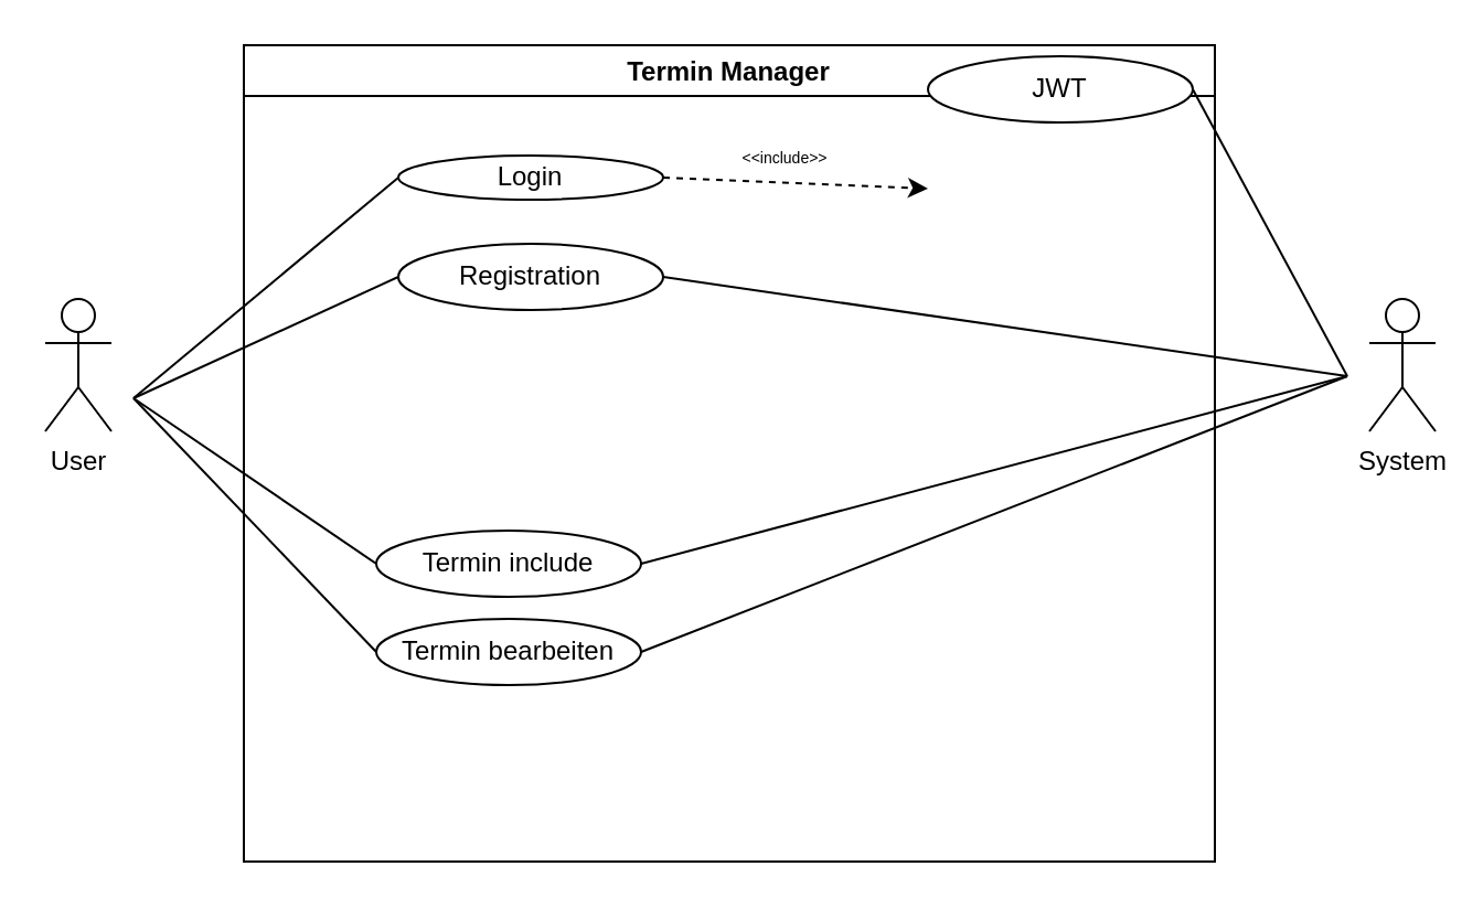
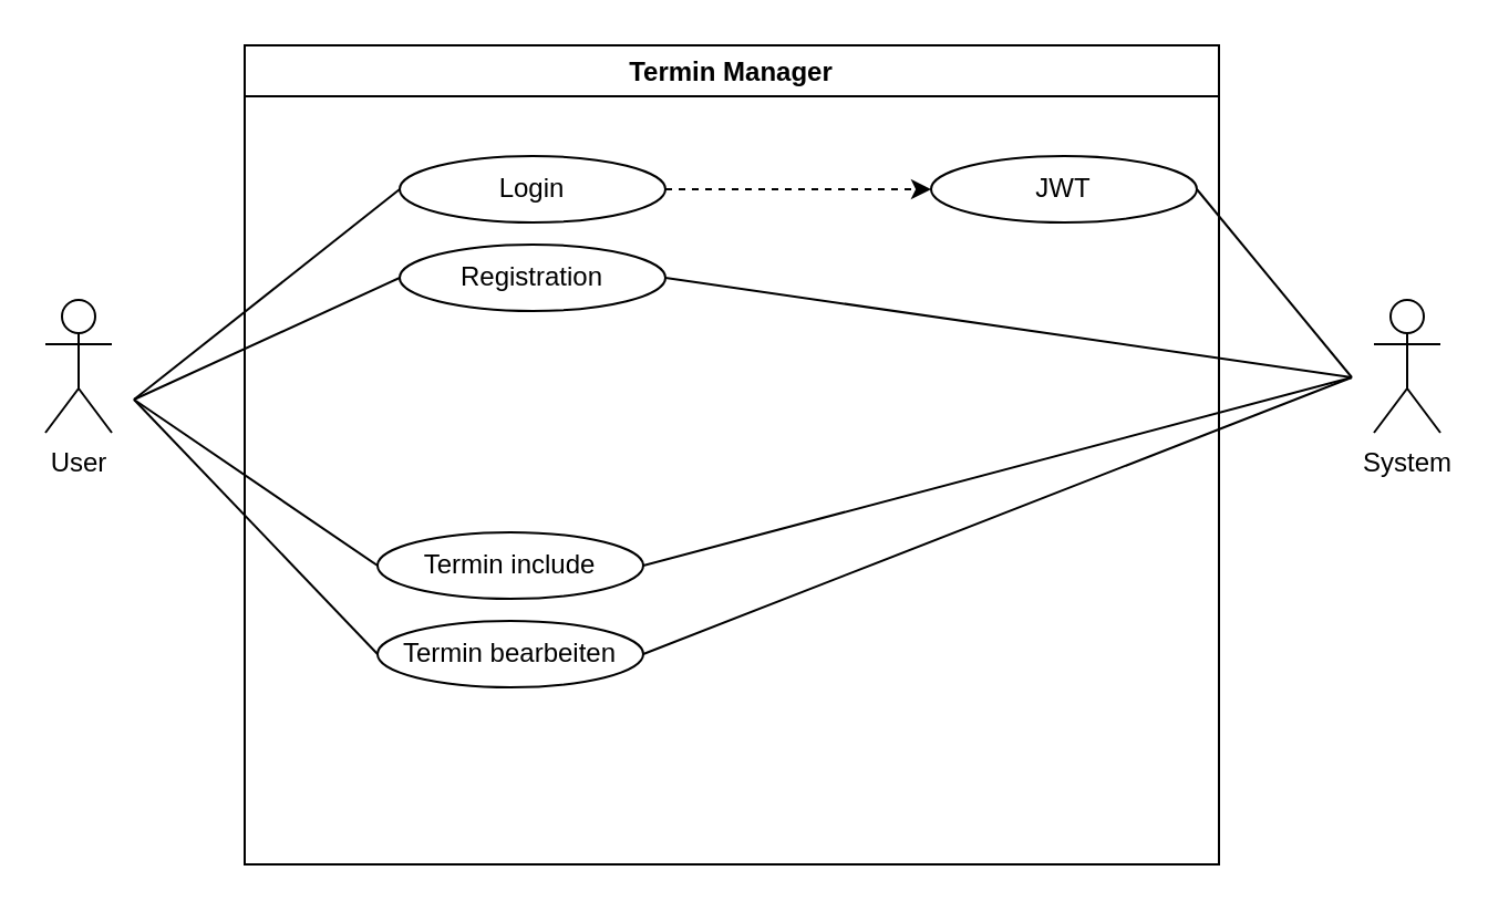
  <mxCell id="0" />
  <mxCell id="1" parent="0" />
  <mxCell id="2" value="User" style="shape=umlActor;verticalLabelPosition=bottom;verticalAlign=top;html=1;outlineConnect=0;" parent="1" vertex="1"><mxGeometry x="20" y="135" width="30" height="60" as="geometry" /></mxCell>
  <mxCell id="3" value="Termin Manager" style="swimlane;startSize=23;" parent="1" vertex="1"><mxGeometry x="110" y="20" width="440" height="370" as="geometry" /></mxCell>
- <mxCell id="4" value="Login" style="ellipse;whiteSpace=wrap;html=1;" parent="3" vertex="1"><mxGeometry x="70" y="50" width="120" height="20" as="geometry" /></mxCell>
+ <mxCell id="4" value="Login" style="ellipse;whiteSpace=wrap;html=1;" parent="3" vertex="1"><mxGeometry x="70" y="50" width="120" height="30" as="geometry" /></mxCell>
  <mxCell id="5" value="Termin include" style="ellipse;whiteSpace=wrap;html=1;" parent="3" vertex="1"><mxGeometry x="60" y="220" width="120" height="30" as="geometry" /></mxCell>
  <mxCell id="6" value="Termin bearbeiten" style="ellipse;whiteSpace=wrap;html=1;" parent="3" vertex="1"><mxGeometry x="60" y="260" width="120" height="30" as="geometry" /></mxCell>
  <mxCell id="7" value="Registration" style="ellipse;whiteSpace=wrap;html=1;" vertex="1" parent="3"><mxGeometry x="70" y="90" width="120" height="30" as="geometry" /></mxCell>
- <mxCell id="8" value="JWT" style="ellipse;whiteSpace=wrap;html=1;" vertex="1" parent="3"><mxGeometry x="310" y="5" width="120" height="30" as="geometry" /></mxCell>
+ <mxCell id="8" value="JWT" style="ellipse;whiteSpace=wrap;html=1;" vertex="1" parent="3"><mxGeometry x="310" y="50" width="120" height="30" as="geometry" /></mxCell>
  <mxCell id="9" value="" style="endArrow=classic;html=1;dashed=1;exitX=1;exitY=0.5;exitDx=0;exitDy=0;" edge="1" parent="3" source="4"><mxGeometry width="50" height="50" relative="1" as="geometry"><mxPoint x="230" y="70" as="sourcePoint" /><mxPoint x="310" y="65" as="targetPoint" /></mxGeometry></mxCell>
- <mxCell id="10" value="&lt;font style=&quot;font-size: 7px&quot;&gt;&amp;lt;&amp;lt;include&amp;gt;&amp;gt;&lt;/font&gt;" style="text;html=1;align=center;verticalAlign=middle;resizable=0;points=[];autosize=1;strokeColor=none;fillColor=none;" vertex="1" parent="3"><mxGeometry x="220" y="40" width="50" height="20" as="geometry" /></mxCell>
  <mxCell id="11" value="" style="endArrow=none;html=1;entryX=0;entryY=0.5;entryDx=0;entryDy=0;" parent="1" target="4" edge="1"><mxGeometry width="50" height="50" relative="1" as="geometry"><mxPoint x="60" y="180" as="sourcePoint" /><mxPoint x="210" y="80" as="targetPoint" /></mxGeometry></mxCell>
  <mxCell id="12" value="" style="endArrow=none;html=1;entryX=0;entryY=0.5;entryDx=0;entryDy=0;" parent="1" target="5" edge="1"><mxGeometry width="50" height="50" relative="1" as="geometry"><mxPoint x="60" y="180" as="sourcePoint" /><mxPoint x="210" y="180" as="targetPoint" /></mxGeometry></mxCell>
  <mxCell id="13" value="" style="endArrow=none;html=1;entryX=0;entryY=0.5;entryDx=0;entryDy=0;" parent="1" target="6" edge="1"><mxGeometry width="50" height="50" relative="1" as="geometry"><mxPoint x="60" y="180" as="sourcePoint" /><mxPoint x="200" y="260" as="targetPoint" /></mxGeometry></mxCell>
  <mxCell id="14" value="" style="endArrow=none;html=1;entryX=0;entryY=0.5;entryDx=0;entryDy=0;" edge="1" parent="1" target="7"><mxGeometry width="50" height="50" relative="1" as="geometry"><mxPoint x="60" y="180" as="sourcePoint" /><mxPoint x="360" y="210" as="targetPoint" /></mxGeometry></mxCell>
  <mxCell id="15" value="System&lt;br&gt;" style="shape=umlActor;verticalLabelPosition=bottom;verticalAlign=top;html=1;outlineConnect=0;" vertex="1" parent="1"><mxGeometry x="620" y="135" width="30" height="60" as="geometry" /></mxCell>
  <mxCell id="16" value="" style="endArrow=none;html=1;exitX=1;exitY=0.5;exitDx=0;exitDy=0;" edge="1" parent="1" source="8"><mxGeometry width="50" height="50" relative="1" as="geometry"><mxPoint x="300" y="230" as="sourcePoint" /><mxPoint x="610" y="170" as="targetPoint" /></mxGeometry></mxCell>
  <mxCell id="17" value="" style="endArrow=none;html=1;exitX=1;exitY=0.5;exitDx=0;exitDy=0;" edge="1" parent="1" source="7"><mxGeometry width="50" height="50" relative="1" as="geometry"><mxPoint x="300" y="230" as="sourcePoint" /><mxPoint x="610" y="170" as="targetPoint" /></mxGeometry></mxCell>
  <mxCell id="18" value="" style="endArrow=none;html=1;exitX=1;exitY=0.5;exitDx=0;exitDy=0;" edge="1" parent="1" source="5"><mxGeometry width="50" height="50" relative="1" as="geometry"><mxPoint x="300" y="230" as="sourcePoint" /><mxPoint x="610" y="170" as="targetPoint" /></mxGeometry></mxCell>
  <mxCell id="19" value="" style="endArrow=none;html=1;exitX=1;exitY=0.5;exitDx=0;exitDy=0;" edge="1" parent="1" source="6"><mxGeometry width="50" height="50" relative="1" as="geometry"><mxPoint x="300" y="230" as="sourcePoint" /><mxPoint x="610" y="170" as="targetPoint" /></mxGeometry></mxCell>
